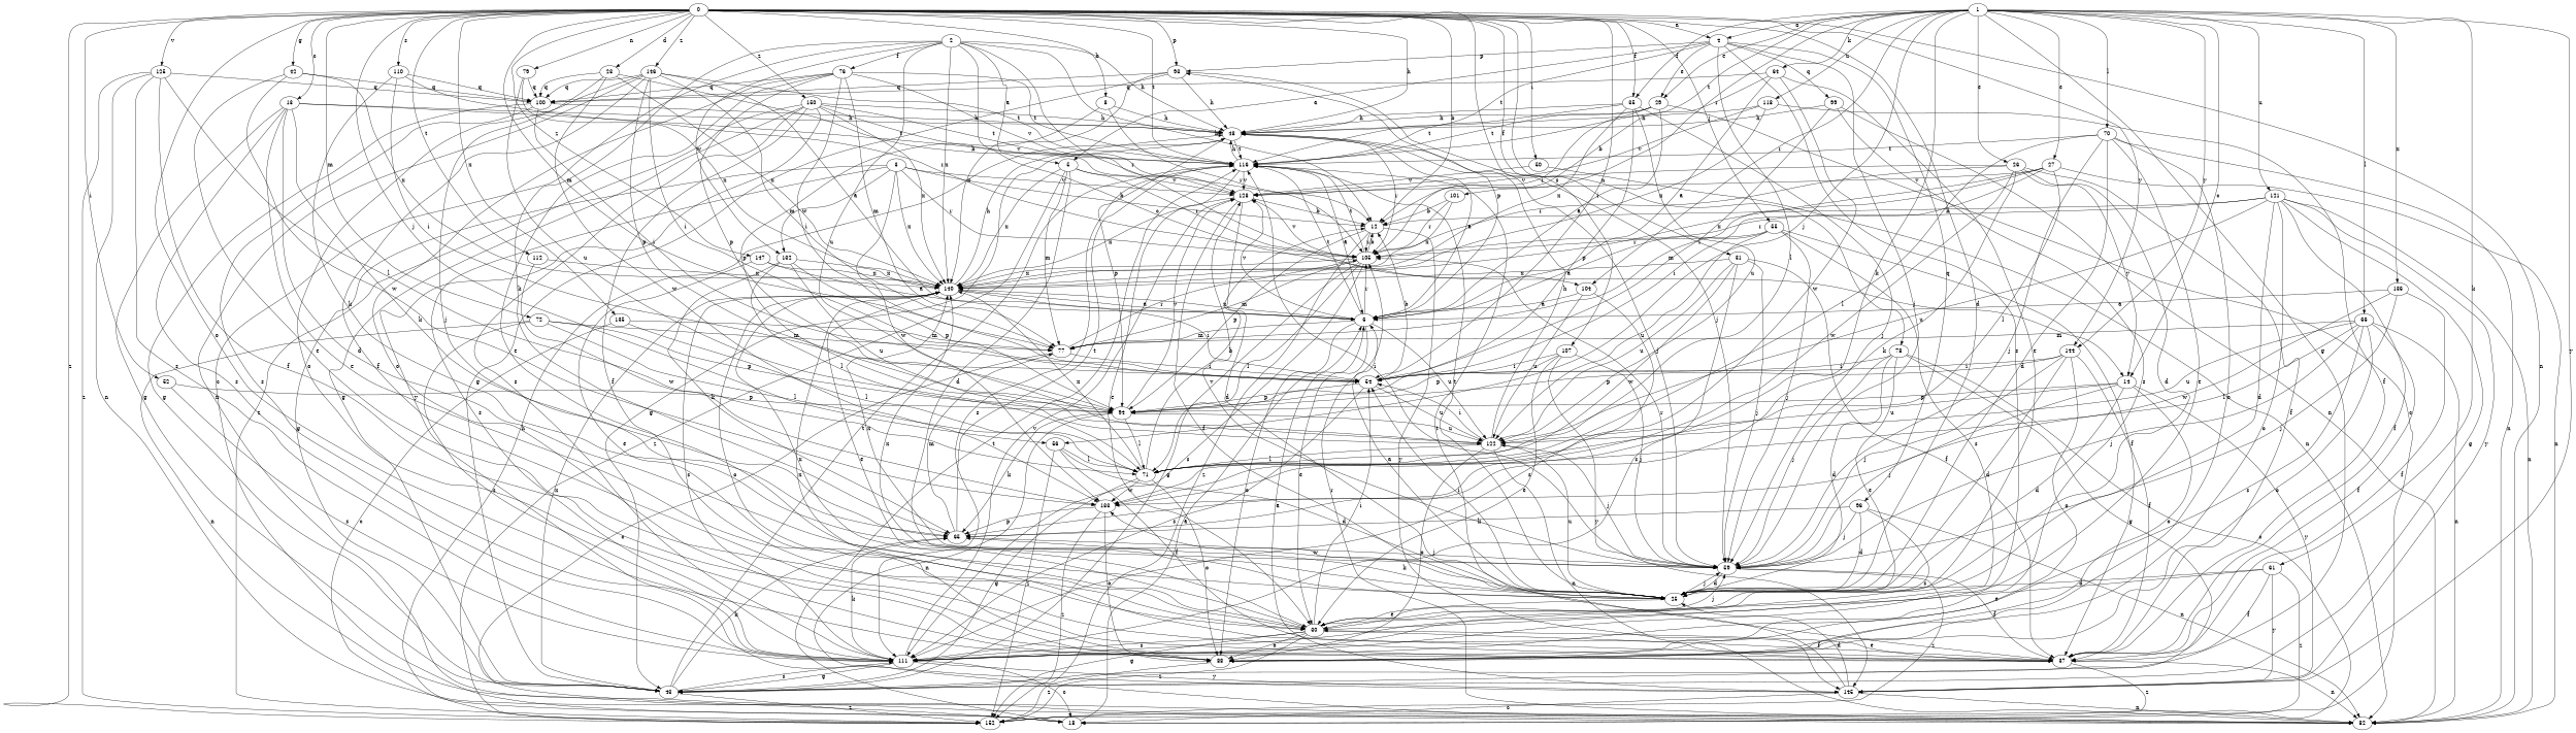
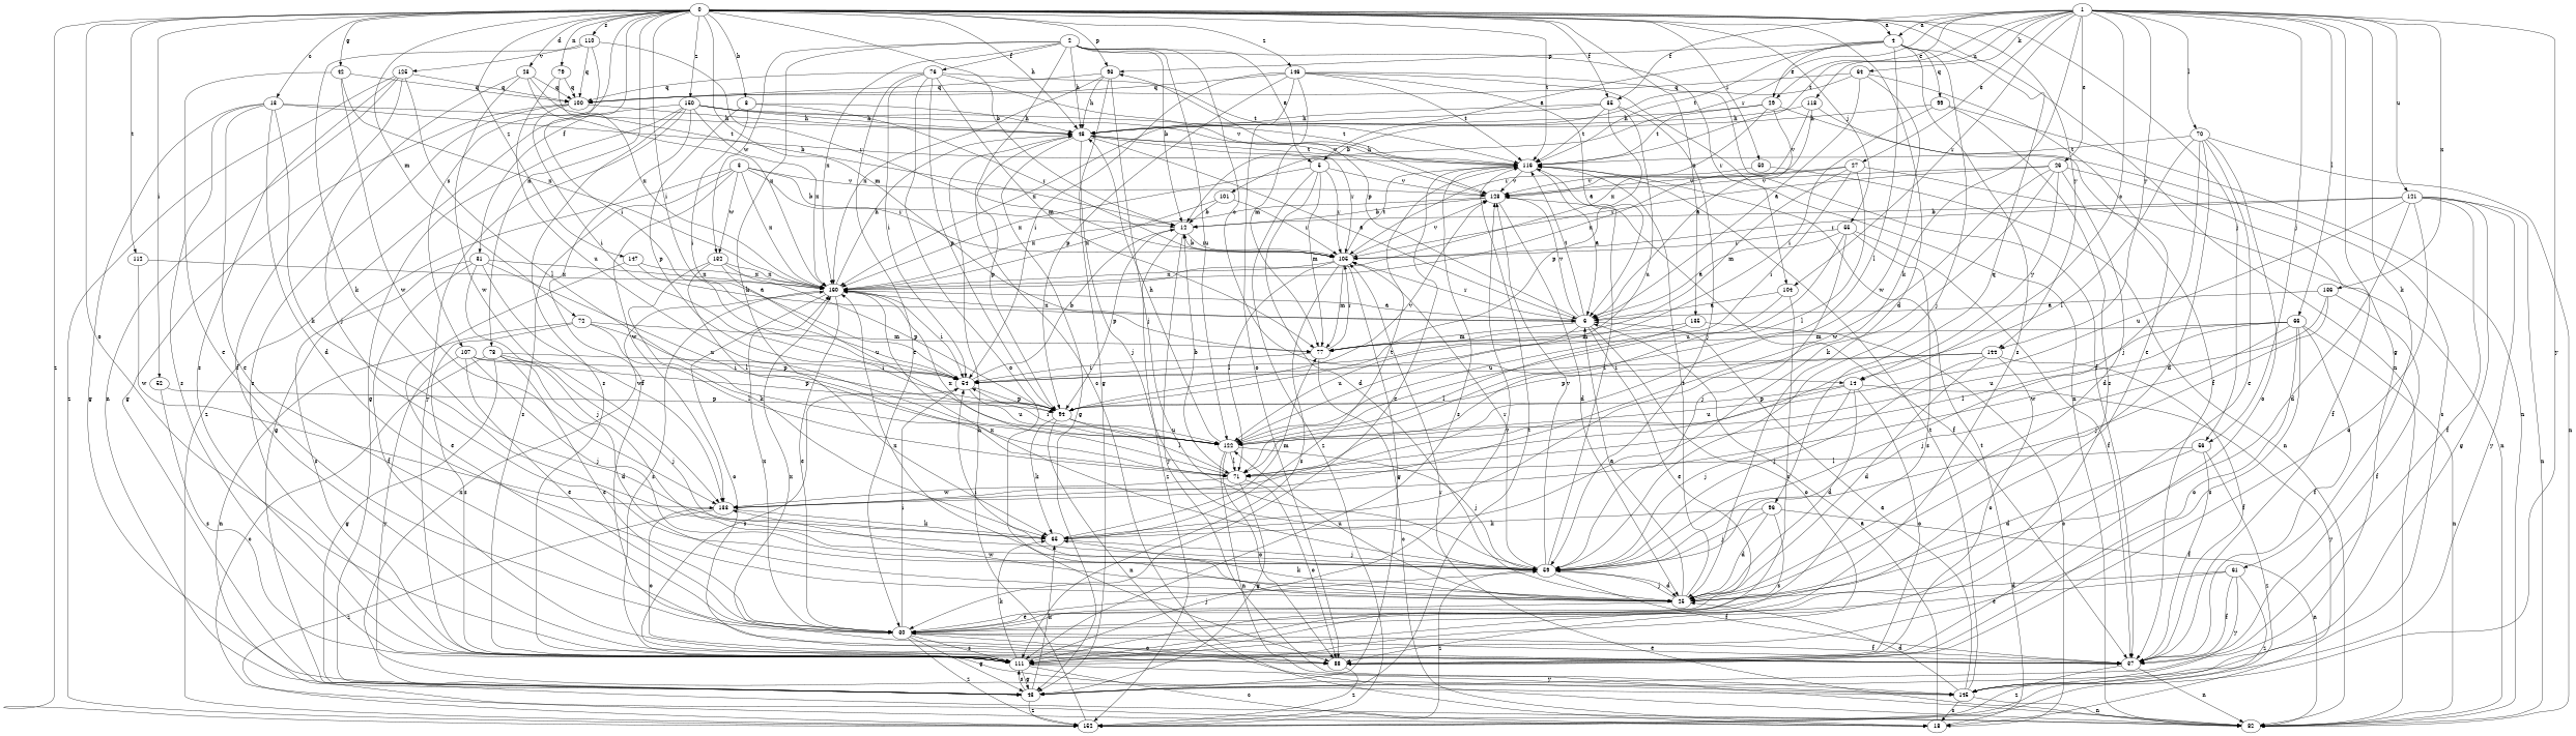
  strict digraph {
    0
    4
    8
    12
    13
    23
    25
    31
    35
    42
    48
    50
    52
    54
    55
    56
    72
    77
    78
    79
    82
    88
    93
    107
    110
    112
    116
    125
    135
    144
    146
    147
    150
    152
    29
    5
    111
    59
    71
    96
    99
    105
    94
    145
    43
    65
    30
-   140
+   140 [label=160]
    133
    100
    122
    6
    37
    128
    18
    1
    14
    26
    27
    61
    64
    66
    70
    101
    104
    118
    121
    136
    2
    n70 [label=76]
    132
    3
    0 -> 4 [label=a]
    0 -> 8 [label=b]
    0 -> 12 [label=b]
    0 -> 13 [label=c]
    0 -> 23 [label=d]
    0 -> 25 [label=d]
    0 -> 31 [label=f]
    0 -> 35 [label=f]
    0 -> 42 [label=g]
    0 -> 48 [label=h]
    0 -> 50 [label=i]
    0 -> 52 [label=i]
    0 -> 54 [label=i]
    0 -> 55 [label=j]
    0 -> 56 [label=j]
    0 -> 72 [label=m]
    0 -> 77 [label=m]
    0 -> 78 [label=n]
    0 -> 79 [label=n]
    0 -> 82 [label=n]
    0 -> 88 [label=o]
    0 -> 93 [label=p]
    0 -> 107 [label=s]
    0 -> 110 [label=s]
    0 -> 112 [label=t]
    0 -> 116 [label=t]
-   0 -> 125 [label=v]
+   110 -> 125 [label=v]
    0 -> 135 [label=x]
    0 -> 144 [label=y]
    0 -> 146 [label=z]
    0 -> 147 [label=z]
    0 -> 150 [label=z]
    0 -> 152 [label=z]
    4 -> 93 [label=p]
    4 -> 116 [label=t]
    4 -> 29 [label=e]
    4 -> 5 [label=a]
    4 -> 111 [label=s]
    4 -> 59 [label=j]
    4 -> 71 [label=l]
    4 -> 96 [label=q]
    4 -> 99 [label=q]
    8 -> 48 [label=h]
+   8 -> 54 [label=i]
    8 -> 105 [label=r]
    8 -> 94 [label=p]
    12 -> 152 [label=z]
    12 -> 105 [label=r]
    12 -> 94 [label=p]
    12 -> 145 [label=y]
    13 -> 25 [label=d]
    13 -> 48 [label=h]
    13 -> 116 [label=t]
    13 -> 111 [label=s]
    13 -> 43 [label=g]
    13 -> 65 [label=k]
    13 -> 30 [label=e]
    23 -> 12 [label=b]
    23 -> 59 [label=j]
    23 -> 140 [label=x]
    23 -> 133 [label=w]
    23 -> 100 [label=q]
    25 -> 54 [label=i]
    25 -> 116 [label=t]
    25 -> 59 [label=j]
    25 -> 65 [label=k]
    25 -> 30 [label=e]
    25 -> 140 [label=x]
    25 -> 133 [label=w]
    25 -> 122 [label=u]
    25 -> 6 [label=a]
    31 -> 111 [label=s]
    31 -> 59 [label=j]
    31 -> 140 [label=x]
    31 -> 133 [label=w]
    31 -> 122 [label=u]
    31 -> 37 [label=f]
    35 -> 48 [label=h]
    35 -> 116 [label=t]
    35 -> 59 [label=j]
    35 -> 94 [label=p]
    35 -> 140 [label=x]
    35 -> 122 [label=u]
    42 -> 30 [label=e]
    42 -> 140 [label=x]
    42 -> 133 [label=w]
    42 -> 100 [label=q]
    48 -> 116 [label=t]
    48 -> 59 [label=j]
    48 -> 105 [label=r]
    48 -> 94 [label=p]
    48 -> 43 [label=g]
    48 -> 6 [label=a]
    50 -> 82 [label=n]
    50 -> 128 [label=v]
    52 -> 111 [label=s]
    52 -> 94 [label=p]
    54 -> 12 [label=b]
    54 -> 111 [label=s]
    54 -> 94 [label=p]
    54 -> 122 [label=u]
    55 -> 111 [label=s]
    55 -> 59 [label=j]
    55 -> 105 [label=r]
    55 -> 122 [label=u]
    55 -> 6 [label=a]
    55 -> 37 [label=f]
    56 -> 25 [label=d]
    56 -> 152 [label=z]
    56 -> 71 [label=l]
    56 -> 37 [label=f]
    72 -> 77 [label=m]
    72 -> 82 [label=n]
    72 -> 111 [label=s]
    72 -> 71 [label=l]
    72 -> 94 [label=p]
    77 -> 54 [label=i]
    77 -> 105 [label=r]
    77 -> 18 [label=c]
    78 -> 25 [label=d]
    78 -> 54 [label=i]
    78 -> 59 [label=j]
    78 -> 43 [label=g]
    78 -> 30 [label=e]
    78 -> 18 [label=c]
    79 -> 140 [label=x]
    79 -> 100 [label=q]
    79 -> 122 [label=u]
    82 -> 105 [label=r]
    88 -> 152 [label=z]
    93 -> 48 [label=h]
    93 -> 59 [label=j]
    93 -> 43 [label=g]
    93 -> 140 [label=x]
    93 -> 100 [label=q]
    107 -> 54 [label=i]
    107 -> 59 [label=j]
    107 -> 94 [label=p]
    107 -> 145 [label=y]
    107 -> 30 [label=e]
    110 -> 54 [label=i]
    110 -> 105 [label=r]
    110 -> 65 [label=k]
    110 -> 100 [label=q]
    112 -> 140 [label=x]
    112 -> 133 [label=w]
    116 -> 48 [label=h]
    116 -> 111 [label=s]
    116 -> 30 [label=e]
    116 -> 6 [label=a]
    116 -> 128 [label=v]
    125 -> 82 [label=n]
    125 -> 152 [label=z]
    125 -> 111 [label=s]
    125 -> 71 [label=l]
    125 -> 100 [label=q]
    125 -> 37 [label=f]
    135 -> 77 [label=m]
    135 -> 71 [label=l]
    135 -> 18 [label=c]
    144 -> 25 [label=d]
    144 -> 54 [label=i]
    144 -> 88 [label=o]
    144 -> 59 [label=j]
    144 -> 94 [label=p]
    144 -> 37 [label=f]
    146 -> 54 [label=i]
    146 -> 77 [label=m]
    146 -> 82 [label=n]
    146 -> 88 [label=o]
    146 -> 116 [label=t]
    146 -> 94 [label=p]
    146 -> 100 [label=q]
    146 -> 6 [label=a]
    146 -> 37 [label=f]
    147 -> 30 [label=e]
    147 -> 140 [label=x]
    147 -> 6 [label=a]
    150 -> 48 [label=h]
    150 -> 116 [label=t]
    150 -> 152 [label=z]
    150 -> 111 [label=s]
    150 -> 145 [label=y]
    150 -> 43 [label=g]
    150 -> 140 [label=x]
    150 -> 37 [label=f]
    150 -> 128 [label=v]
    152 -> 48 [label=h]
    29 -> 48 [label=h]
    29 -> 116 [label=t]
    29 -> 105 [label=r]
    29 -> 6 [label=a]
    29 -> 18 [label=c]
    5 -> 25 [label=d]
    5 -> 77 [label=m]
    5 -> 152 [label=z]
    5 -> 105 [label=r]
    5 -> 140 [label=x]
    5 -> 128 [label=v]
    111 -> 145 [label=y]
    111 -> 43 [label=g]
    111 -> 65 [label=k]
    111 -> 128 [label=v]
    111 -> 18 [label=c]
    59 -> 25 [label=d]
    59 -> 116 [label=i]
    59 -> 152 [label=z]
    59 -> 105 [label=r]
    59 -> 140 [label=x]
    59 -> 37 [label=f]
    59 -> 128 [label=v]
    71 -> 12 [label=b]
    71 -> 88 [label=o]
    71 -> 43 [label=g]
    71 -> 140 [label=x]
    71 -> 133 [label=w]
    96 -> 25 [label=d]
    96 -> 82 [label=n]
    96 -> 111 [label=s]
    96 -> 59 [label=j]
    96 -> 65 [label=k]
    99 -> 48 [label=h]
    99 -> 54 [label=i]
    99 -> 82 [label=n]
    99 -> 111 [label=s]
    105 -> 12 [label=b]
    105 -> 77 [label=m]
    105 -> 116 [label=t]
    105 -> 111 [label=s]
    105 -> 71 [label=l]
    105 -> 43 [label=g]
    105 -> 140 [label=x]
    105 -> 128 [label=v]
    94 -> 82 [label=n]
    94 -> 71 [label=l]
    94 -> 65 [label=k]
    94 -> 122 [label=u]
    94 -> 128 [label=v]
    145 -> 25 [label=d]
    145 -> 82 [label=n]
    145 -> 116 [label=t]
    145 -> 6 [label=a]
    145 -> 18 [label=c]
    43 -> 116 [label=t]
    43 -> 152 [label=z]
    43 -> 111 [label=s]
    43 -> 65 [label=k]
    43 -> 140 [label=x]
    65 -> 77 [label=m]
    65 -> 116 [label=t]
    65 -> 59 [label=j]
    30 -> 54 [label=i]
    30 -> 88 [label=o]
    30 -> 152 [label=z]
    30 -> 111 [label=s]
    30 -> 59 [label=j]
    30 -> 43 [label=g]
    30 -> 140 [label=x]
    30 -> 37 [label=f]
    140 -> 48 [label=h]
    140 -> 54 [label=i]
    140 -> 88 [label=o]
    140 -> 111 [label=s]
    140 -> 30 [label=e]
    140 -> 6 [label=a]
    133 -> 88 [label=o]
    133 -> 152 [label=z]
-   133 -> 65 [label=p]
+   133 -> 65 [label=k]
    100 -> 48 [label=h]
    100 -> 54 [label=i]
    100 -> 111 [label=s]
    100 -> 43 [label=g]
    122 -> 48 [label=h]
    122 -> 54 [label=i]
    122 -> 82 [label=n]
    122 -> 88 [label=o]
    122 -> 59 [label=j]
    122 -> 71 [label=l]
    6 -> 77 [label=m]
    6 -> 88 [label=o]
    6 -> 93 [label=p]
    6 -> 116 [label=t]
    6 -> 105 [label=r]
    6 -> 30 [label=e]
    6 -> 140 [label=x]
    6 -> 122 [label=u]
    6 -> 128 [label=v]
    37 -> 82 [label=n]
    37 -> 152 [label=z]
    37 -> 30 [label=e]
    37 -> 140 [label=x]
    128 -> 12 [label=b]
    128 -> 25 [label=d]
    128 -> 140 [label=x]
    128 -> 37 [label=f]
    18 -> 116 [label=t]
    18 -> 6 [label=a]
    1 -> 4 [label=a]
    1 -> 35 [label=f]
    1 -> 56 [label=j]
    1 -> 116 [label=t]
    1 -> 144 [label=y]
    1 -> 29 [label=e]
    1 -> 145 [label=y]
    1 -> 43 [label=g]
    1 -> 65 [label=k]
    1 -> 14 [label=c]
    1 -> 26 [label=e]
    1 -> 27 [label=e]
    1 -> 61 [label=k]
    1 -> 64 [label=k]
    1 -> 66 [label=l]
    1 -> 70 [label=l]
    1 -> 101 [label=r]
    1 -> 104 [label=r]
    1 -> 118 [label=u]
    1 -> 121 [label=u]
    1 -> 136 [label=x]
    14 -> 25 [label=d]
    14 -> 88 [label=o]
    14 -> 59 [label=j]
    14 -> 94 [label=p]
    14 -> 145 [label=y]
    14 -> 122 [label=u]
    26 -> 25 [label=d]
    26 -> 105 [label=r]
    26 -> 65 [label=k]
    26 -> 133 [label=w]
    26 -> 37 [label=f]
    26 -> 128 [label=v]
    26 -> 14 [label=y]
    27 -> 54 [label=i]
    27 -> 77 [label=m]
    27 -> 82 [label=n]
    27 -> 71 [label=l]
    27 -> 140 [label=x]
    27 -> 128 [label=v]
    61 -> 25 [label=d]
    61 -> 152 [label=z]
    61 -> 145 [label=y]
    61 -> 30 [label=e]
    61 -> 37 [label=f]
    64 -> 12 [label=b]
    64 -> 30 [label=e]
    64 -> 133 [label=w]
    64 -> 100 [label=q]
    64 -> 6 [label=a]
    66 -> 77 [label=m]
    66 -> 82 [label=n]
    66 -> 88 [label=o]
    66 -> 111 [label=s]
    66 -> 59 [label=j]
    66 -> 71 [label=l]
    66 -> 122 [label=u]
    66 -> 37 [label=f]
    70 -> 25 [label=d]
    70 -> 82 [label=n]
    70 -> 88 [label=o]
    70 -> 116 [label=t]
    70 -> 59 [label=j]
    70 -> 71 [label=l]
    70 -> 30 [label=e]
    101 -> 12 [label=b]
    101 -> 105 [label=r]
    101 -> 140 [label=x]
    104 -> 111 [label=s]
    104 -> 122 [label=u]
    104 -> 6 [label=a]
    118 -> 48 [label=h]
    118 -> 140 [label=x]
    118 -> 37 [label=f]
    118 -> 128 [label=v]
    121 -> 12 [label=b]
    121 -> 25 [label=d]
    121 -> 82 [label=n]
    121 -> 88 [label=o]
    121 -> 105 [label=r]
    121 -> 145 [label=y]
    121 -> 43 [label=g]
    121 -> 122 [label=u]
    121 -> 37 [label=f]
    136 -> 59 [label=j]
    136 -> 133 [label=w]
    136 -> 6 [label=a]
    136 -> 37 [label=f]
    2 -> 12 [label=b]
    2 -> 48 [label=h]
    2 -> 5 [label=a]
    2 -> 65 [label=k]
    2 -> 140 [label=x]
    2 -> 122 [label=u]
    2 -> 18 [label=c]
    2 -> 14 [label=c]
    2 -> 104 [label=r]
    2 -> n70 [label=f]
    2 -> 132 [label=w]
    n70 -> 54 [label=i]
    n70 -> 77 [label=m]
    n70 -> 88 [label=o]
    n70 -> 116 [label=t]
    n70 -> 94 [label=p]
    n70 -> 30 [label=e]
    n70 -> 100 [label=q]
    n70 -> 128 [label=v]
    132 -> 71 [label=l]
    132 -> 94 [label=p]
    132 -> 65 [label=k]
    132 -> 140 [label=x]
    132 -> 122 [label=u]
    3 -> 12 [label=b]
    3 -> 111 [label=s]
    3 -> 105 [label=r]
    3 -> 43 [label=g]
    3 -> 140 [label=x]
    3 -> 133 [label=w]
    3 -> 128 [label=v]
    3 -> 132 [label=w]
  }
